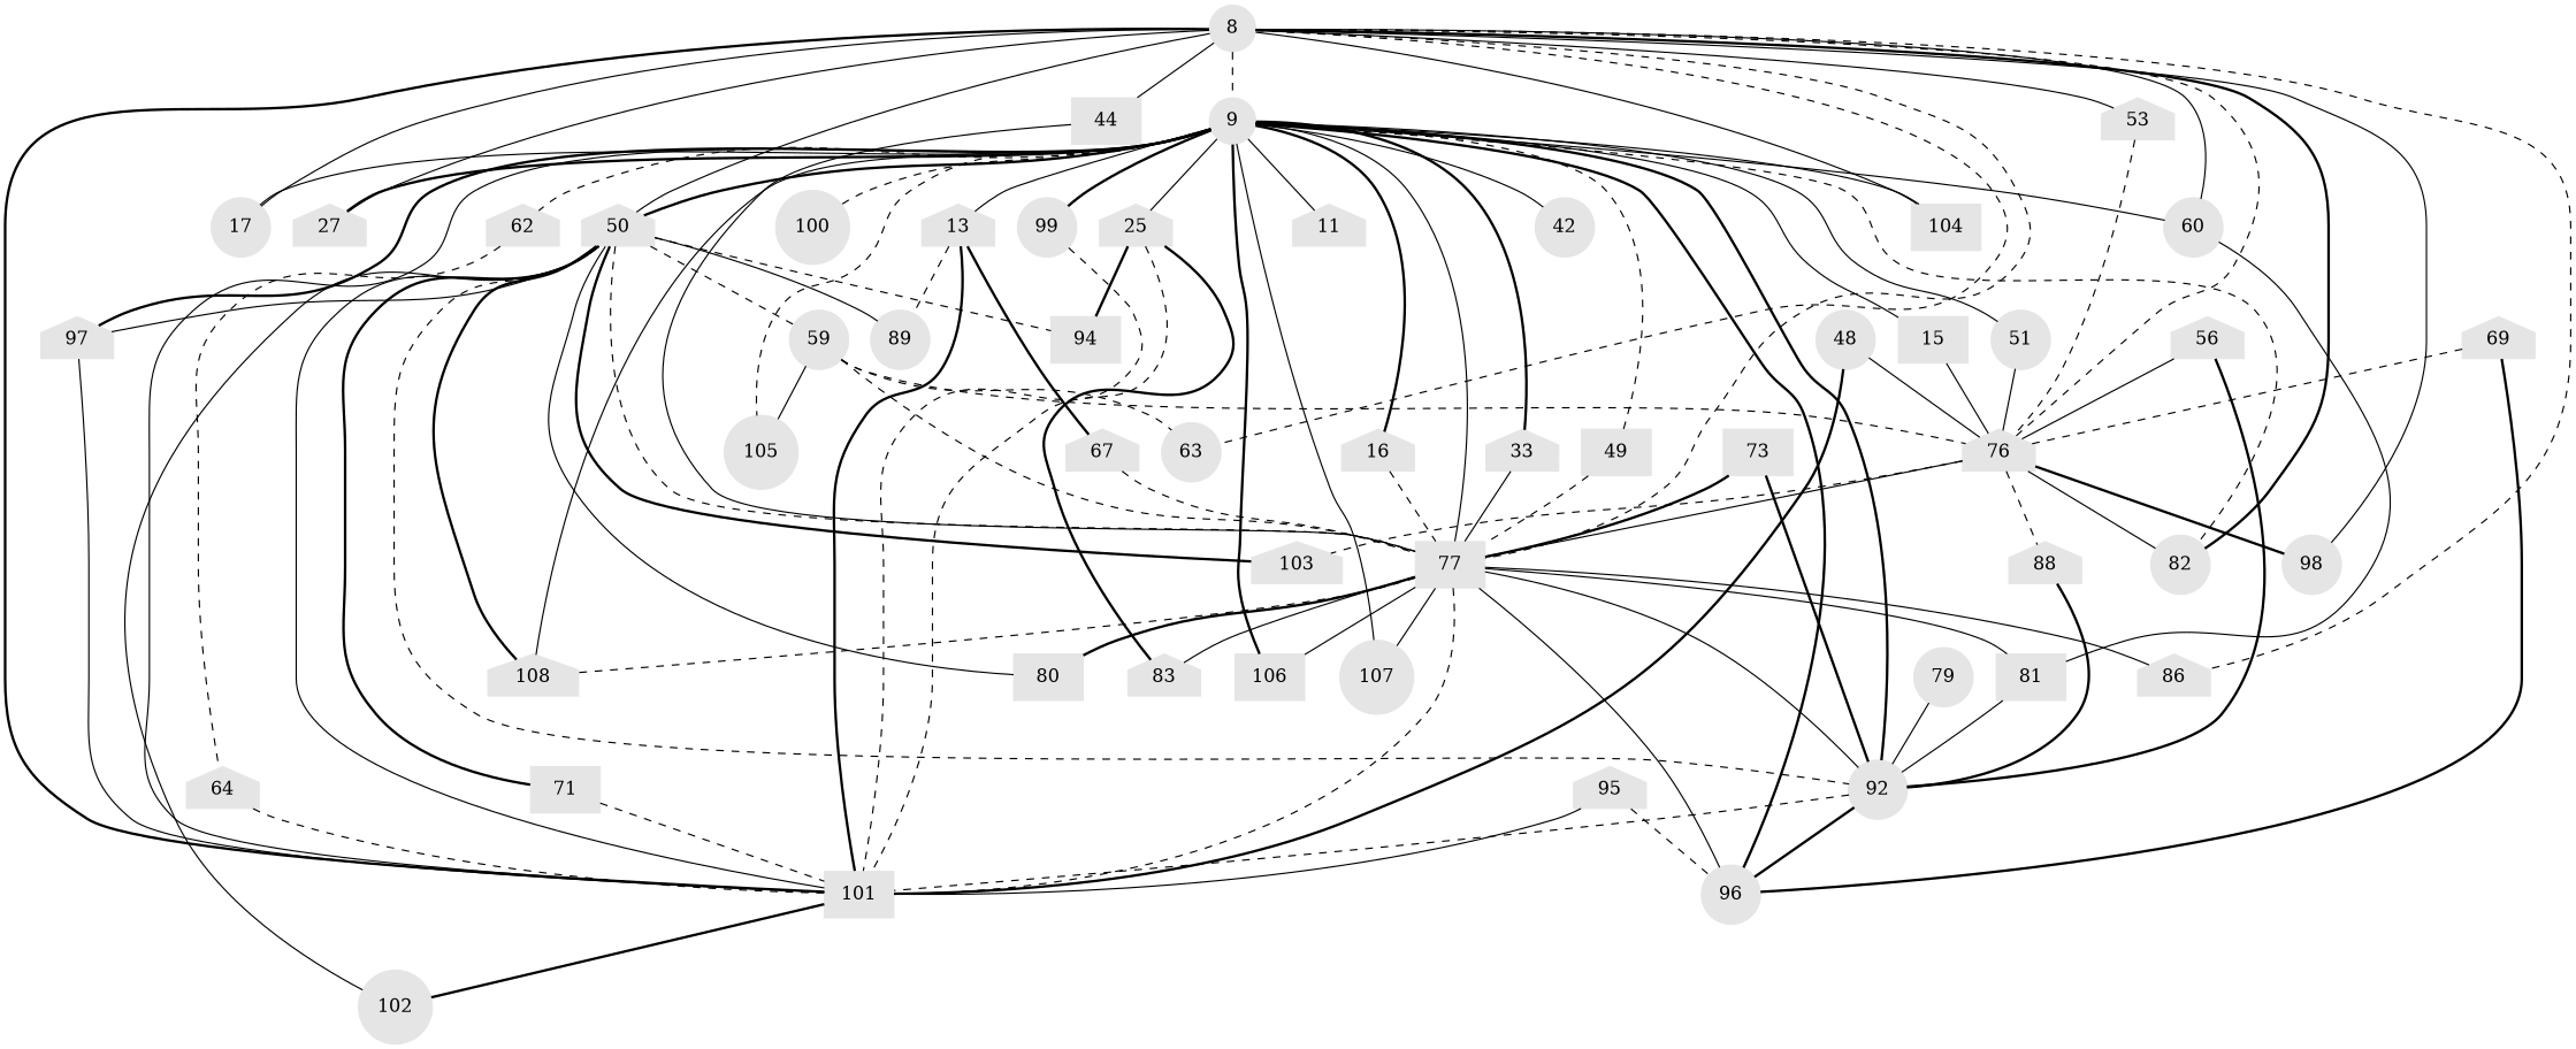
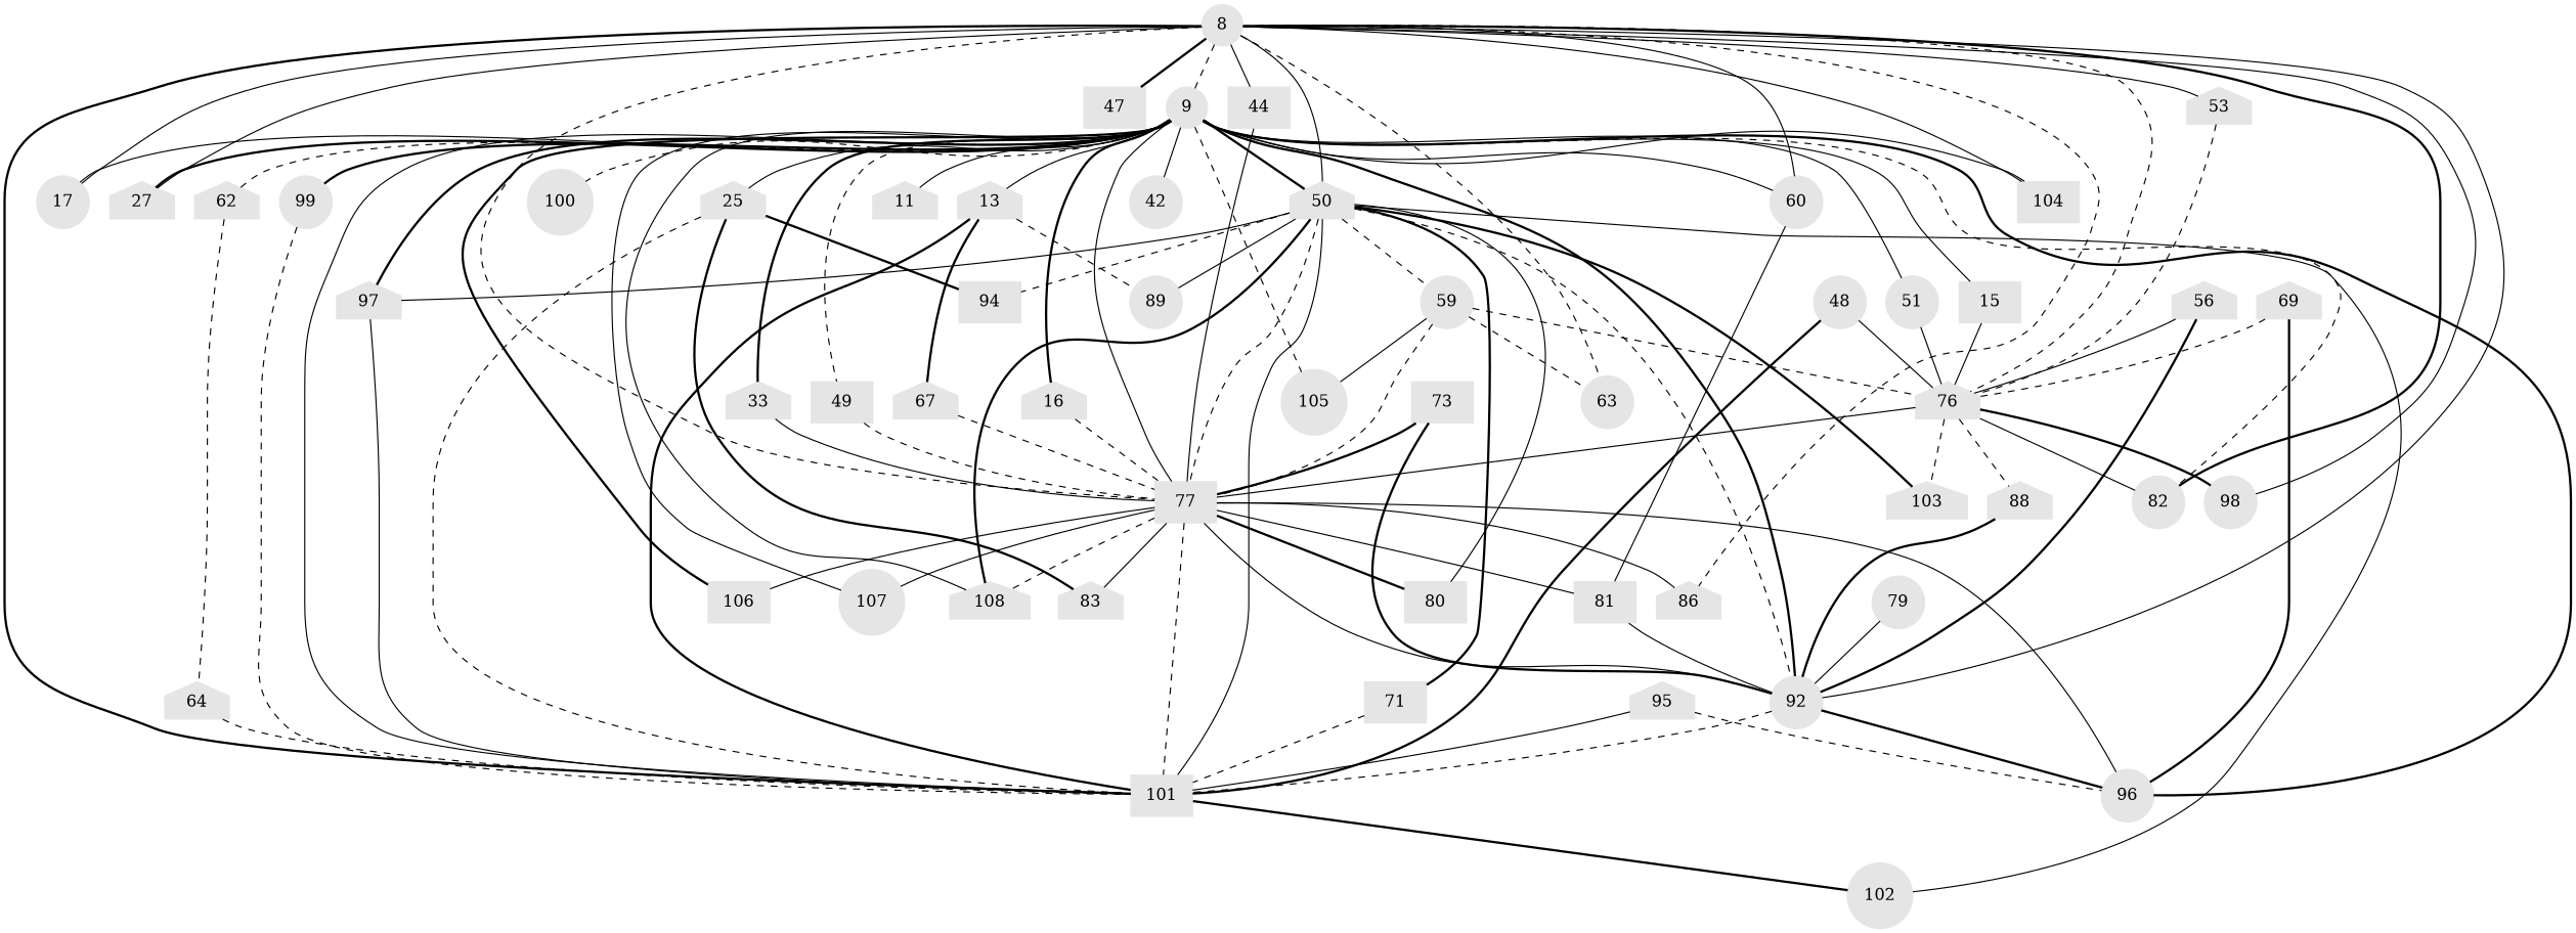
  graph {
    node [color=gray90 shape=house style=filled]
    edge [style=solid]
    8 [shape=circle super="+4"]
    9 [shape=circle super="+6+1"]
    17 [shape=circle]
    27
    44 [shape=box]
+   47 [shape=box]
    50 [super="+14+3"]
    53
    60 [shape=circle super="+21"]
    63 [shape=circle]
    76 [super="+26+70"]
    77 [shape=box super="+32+43+10"]
    82 [shape=circle super="+78"]
    86
    92 [shape=circle super="+68+74+90+91+75"]
    98 [shape=circle]
    101 [shape=box super="+93+87"]
    104 [shape=box]
    11
    13
    15 [shape=box]
    16
    25
    33
    42 [shape=circle]
    49 [shape=box]
    51 [shape=circle]
    62
    96 [shape=circle super="+37"]
    97 [super="+45"]
    99 [shape=circle super="+52"]
    100 [shape=circle]
    105 [shape=circle super="+22"]
    106 [shape=box super="+38"]
    107 [shape=circle]
    108 [super="+61+84"]
    89 [shape=circle]
    94 [shape=box]
    59 [shape=circle super="+46+39+55"]
    71 [shape=box]
    80 [shape=box]
    102 [shape=circle]
    103
    81 [shape=box super="+18"]
    88
    83
    67
    64
    48 [shape=circle]
    56
    69
    73 [shape=box]
    79 [shape=circle]
    95
    8 -- 9 [style=dashed weight=6]
    8 -- 17
    8 -- 27
    8 -- 44
+   8 -- 47 [style=bold weight=2]
    8 -- 50 [weight=6]
    8 -- 53
    8 -- 60
    8 -- 63 [style=dashed]
    8 -- 76 [style=dashed]
    8 -- 77 [style=dashed weight=4]
    8 -- 82 [style=bold]
    8 -- 86 [style=dashed]
+   8 -- 92
    8 -- 98
    8 -- 101 [style=bold weight=2]
    8 -- 104
    9 -- 17
    9 -- 27 [style=bold]
    9 -- 50 [style=bold weight=11]
    9 -- 60
    9 -- 77 [weight=7]
    9 -- 82 [style=dashed]
    9 -- 92 [style=bold weight=8]
    9 -- 101
    9 -- 104
    9 -- 11
    9 -- 13 [weight=2]
    9 -- 15
    9 -- 16 [style=bold]
    9 -- 25 [weight=2]
    9 -- 33 [style=bold]
    9 -- 42 [weight=2]
    9 -- 49 [style=dashed]
    9 -- 51
    9 -- 62 [style=dashed weight=2]
    9 -- 96 [style=bold weight=2]
    9 -- 97 [style=bold weight=2]
    9 -- 99 [style=bold weight=2]
    9 -- 100 [style=dashed weight=2]
    9 -- 105 [style=dashed weight=2]
    9 -- 106 [style=bold]
    9 -- 107
    9 -- 108
    44 -- 77
    50 -- 77 [style=dashed weight=7]
    50 -- 92 [style=dashed]
    50 -- 101
    50 -- 97
    50 -- 108 [style=bold weight=2]
    50 -- 89
    50 -- 94 [style=dashed]
    50 -- 59 [style=dashed]
    50 -- 71 [style=bold]
    50 -- 80
    50 -- 102
    50 -- 103 [style=bold]
    53 -- 76 [style=dashed]
    60 -- 81
    76 -- 77 [weight=8]
    76 -- 82
    76 -- 98 [style=bold]
    76 -- 103 [style=dashed]
    76 -- 88 [style=dashed]
    77 -- 86
    77 -- 92 [weight=2]
    77 -- 101 [style=dashed weight=4]
    77 -- 96 [weight=2]
    77 -- 106
    77 -- 107
    77 -- 108 [style=dashed]
    77 -- 80 [style=bold]
    77 -- 81 [weight=2]
    77 -- 83
    92 -- 101 [style=dashed]
    92 -- 96 [style=bold]
    101 -- 102 [style=bold]
    13 -- 101 [style=bold]
    13 -- 89 [style=dashed]
    13 -- 67 [style=bold]
    15 -- 76
    16 -- 77 [style=dashed]
    25 -- 101 [style=dashed]
    25 -- 94 [style=bold]
    25 -- 83 [style=bold]
    33 -- 77
    49 -- 77 [style=dashed]
    51 -- 76
    62 -- 64 [style=dashed]
    97 -- 101
    99 -- 101 [style=dashed]
    59 -- 63 [style=dashed]
    59 -- 76 [style=dashed weight=2]
    59 -- 77 [style=dashed]
    59 -- 105
    71 -- 101 [style=dashed]
    81 -- 92 [weight=2]
    88 -- 92 [style=bold]
    67 -- 77 [style=dashed]
    64 -- 101 [style=dashed]
    48 -- 76
    48 -- 101 [style=bold]
    56 -- 76
    56 -- 92 [style=bold]
    69 -- 76 [style=dashed]
    69 -- 96 [style=bold]
    73 -- 77 [style=bold]
    73 -- 92 [style=bold]
    79 -- 92 [weight=2]
    95 -- 101
    95 -- 96 [style=dashed]
  }
